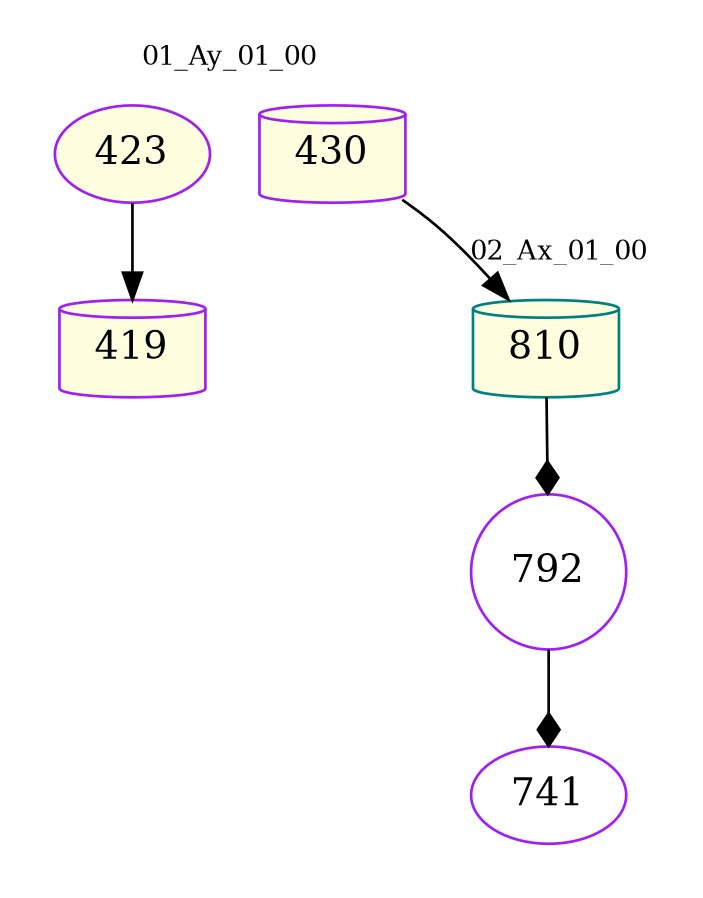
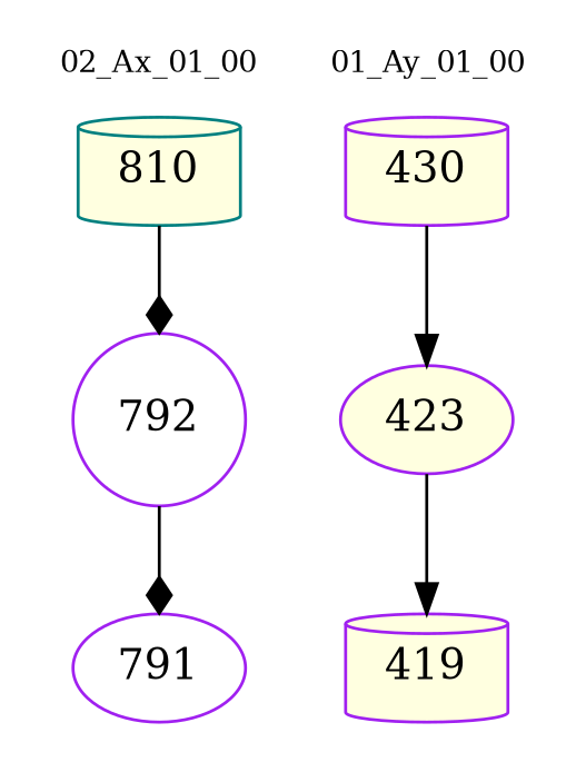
  digraph {
    node [color=purple fillcolor=lightyellow shape=cylinder style=filled]
    edge [arrowhead=diamond color=black]
    n1 [color=teal label=810]
    n2 [fillcolor=white label=792 shape=circle]
-   n3 [fillcolor=white label=741 shape=ellipse]
+   n3 [fillcolor=white label=791 shape=ellipse]
    n4 [label=430]
    n5 [label=423 shape=ellipse]
    n6 [label=419]
    subgraph cluster_1 {
      color=white
      fontsize=10
      label="02_Ax_01_00"
      n1
      n2
      n3
    }
    subgraph cluster_2 {
      color=white
      fontsize=10
      label="01_Ay_01_00"
      n4
      n5
      n6
    }
    n1 -> n2
    n2 -> n3
-   n4 -> n1 [arrowhead=normal]
+   n4 -> n5 [arrowhead=normal]
    n5 -> n6 [arrowhead=normal]
  }
